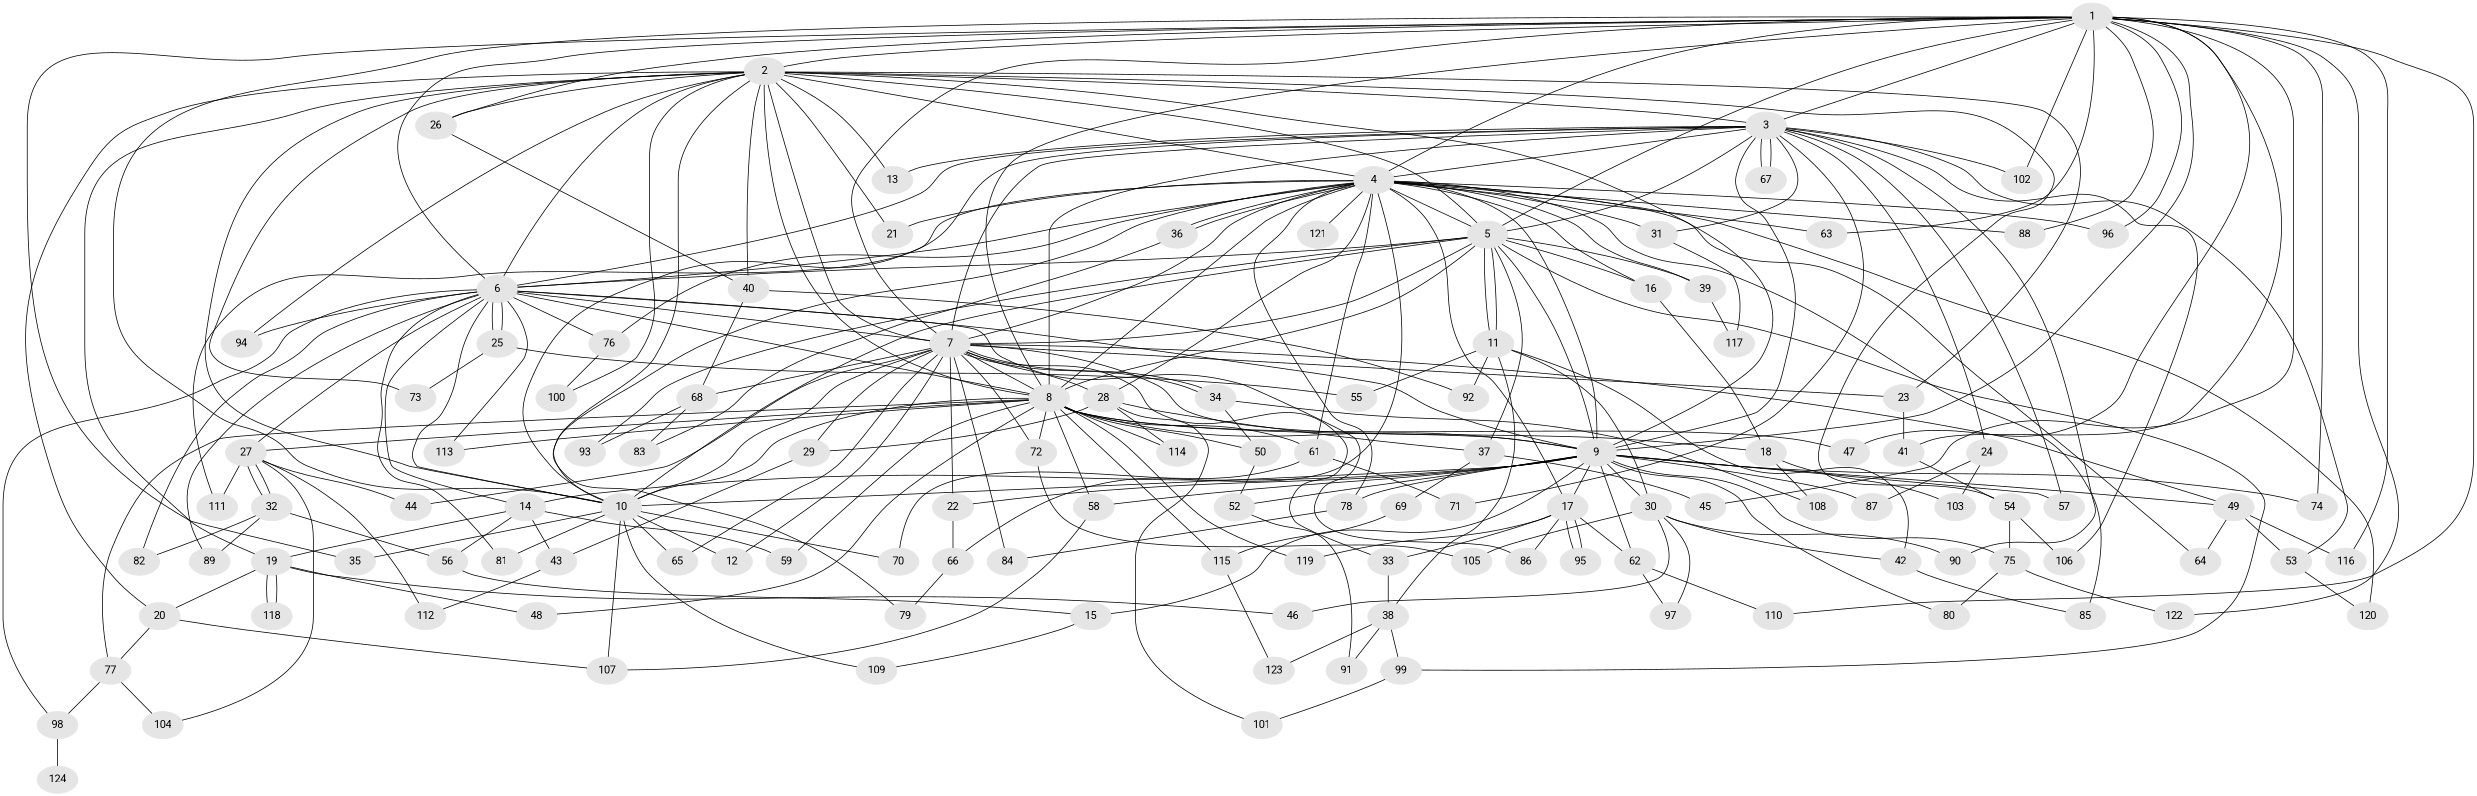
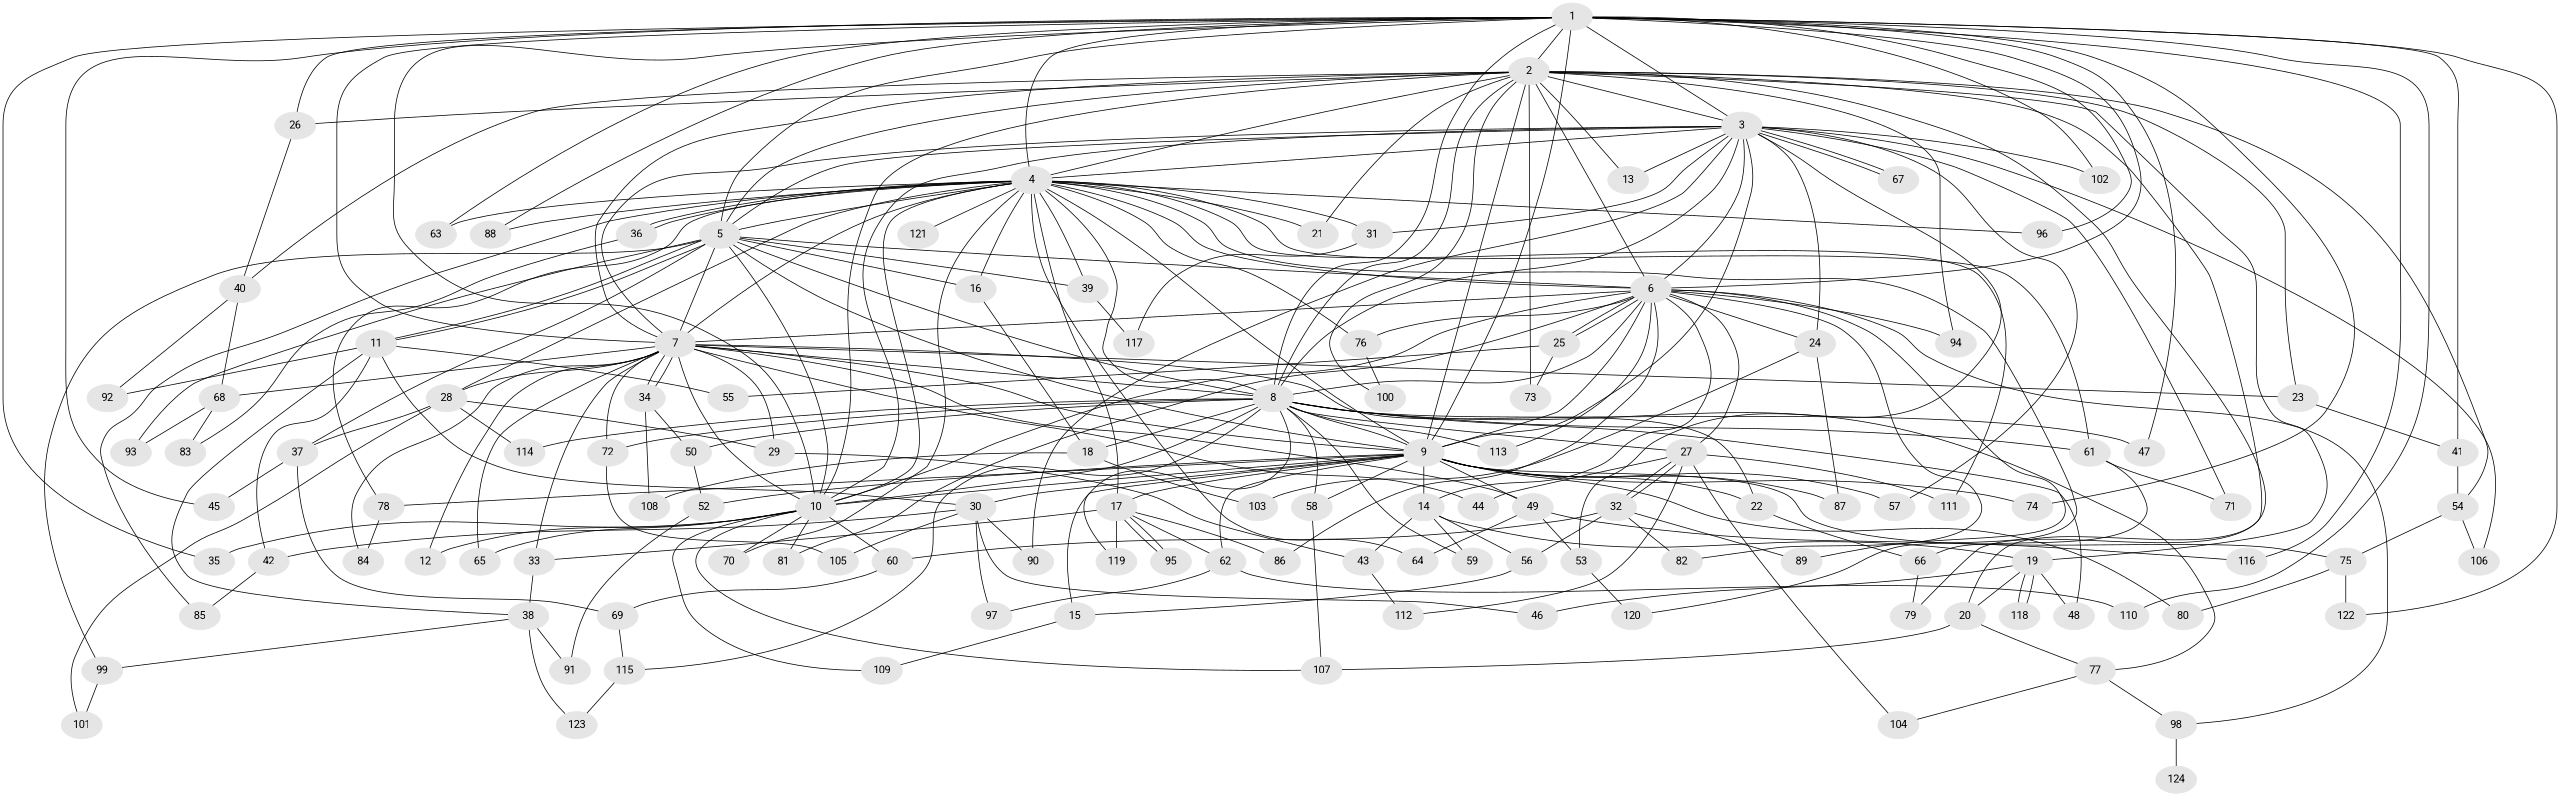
  graph {
    fontname=Roboto
    node [color=gray90 fontname=Roboto style=filled]
    edge [fontname=Roboto]
    1
    2
    3
    4
    5
    6
    7
    8
    9
    10
    26
    35
    41
    45
    47
    63
    74
    88
    96
    102
    110
    116
    122
    13
    19
    20
    21
    23
    40
    54
    73
    79
    94
    100
    24
    31
    53
    57
    67
    71
    90
    106
    16
    17
    28
    36
    39
    61
    64
    70
    76
    78
    85
    111
    120
    121
    11
    37
    93
    99
    14
    25
    27
    81
    82
    86
    89
    98
    113
    12
    22
    29
    33
    34
    44
    49
    65
    68
    72
    84
    18
    48
    50
    58
    59
    77
    114
    115
    119
    15
    30
    52
    62
    75
    80
    87
+   60
    107
    109
    46
    118
    92
    103
    117
    95
    101
    83
    66
    38
    42
    55
    69
    43
    56
    32
    104
    112
    124
    108
    105
    123
    97
    91
    1 -- 2
    1 -- 3
    1 -- 4
    1 -- 5
    1 -- 6
    1 -- 7
    1 -- 8
    1 -- 9
    1 -- 10
    1 -- 26
    1 -- 35
    1 -- 41
    1 -- 45
    1 -- 47
    1 -- 63
    1 -- 74
    1 -- 88
    1 -- 96
    1 -- 102
    1 -- 110
    1 -- 116
    1 -- 122
    2 -- 3
    2 -- 4
    2 -- 5
    2 -- 6
    2 -- 7
    2 -- 8
    2 -- 9
    2 -- 10
    2 -- 26
    2 -- 13
    2 -- 19
    2 -- 20
    2 -- 21
    2 -- 23
    2 -- 40
    2 -- 54
    2 -- 73
    2 -- 79
    2 -- 94
    2 -- 100
    3 -- 4
    3 -- 5
    3 -- 6
    3 -- 7
    3 -- 8
    3 -- 9
    3 -- 10
    3 -- 102
    3 -- 13
    3 -- 24
    3 -- 31
    3 -- 53
    3 -- 57
    3 -- 67
    3 -- 67
    3 -- 71
    3 -- 90
    3 -- 106
    4 -- 5
    4 -- 6
    4 -- 7
    4 -- 8
    4 -- 9
    4 -- 10
    4 -- 63
    4 -- 88
    4 -- 96
    4 -- 21
    4 -- 31
    4 -- 16
    4 -- 17
    4 -- 28
    4 -- 36
    4 -- 36
    4 -- 39
    4 -- 61
    4 -- 64
    4 -- 70
    4 -- 76
    4 -- 78
    4 -- 85
    4 -- 111
    4 -- 120
    4 -- 121
    5 -- 6
    5 -- 7
    5 -- 8
    5 -- 9
    5 -- 10
    5 -- 16
    5 -- 39
    5 -- 11
    5 -- 11
    5 -- 37
    5 -- 93
    5 -- 99
    6 -- 7
    6 -- 8
    6 -- 9
    6 -- 10
    6 -- 94
+   6 -- 24
    6 -- 76
    6 -- 14
    6 -- 25
    6 -- 25
    6 -- 27
    6 -- 81
    6 -- 82
    6 -- 86
    6 -- 89
    6 -- 98
    6 -- 113
    7 -- 8
    7 -- 9
    7 -- 10
    7 -- 23
    7 -- 28
    7 -- 12
    7 -- 22
    7 -- 29
    7 -- 33
    7 -- 34
    7 -- 34
    7 -- 44
    7 -- 49
    7 -- 65
    7 -- 68
    7 -- 72
    7 -- 84
    8 -- 9
    8 -- 10
    8 -- 47
    8 -- 61
    8 -- 27
    8 -- 113
    8 -- 72
    8 -- 18
    8 -- 48
    8 -- 50
    8 -- 58
    8 -- 59
    8 -- 77
    8 -- 114
    8 -- 115
    8 -- 119
    9 -- 10
    9 -- 74
    9 -- 57
    9 -- 17
    9 -- 78
    9 -- 14
    9 -- 22
    9 -- 49
    9 -- 58
    9 -- 15
    9 -- 30
    9 -- 52
    9 -- 62
    9 -- 75
    9 -- 80
    9 -- 87
    10 -- 35
    10 -- 70
    10 -- 81
    10 -- 12
    10 -- 65
+   10 -- 60
    10 -- 107
    10 -- 109
    26 -- 40
    41 -- 54
    19 -- 20
    19 -- 48
    19 -- 46
    19 -- 118
    19 -- 118
    20 -- 77
    20 -- 107
    23 -- 41
    40 -- 68
    40 -- 92
    54 -- 106
    54 -- 75
    24 -- 87
    24 -- 103
    31 -- 117
    53 -- 120
    16 -- 18
    17 -- 86
    17 -- 33
    17 -- 119
    17 -- 62
    17 -- 95
    17 -- 95
    28 -- 37
    28 -- 29
    28 -- 114
    28 -- 101
    36 -- 83
    39 -- 117
    61 -- 71
    61 -- 66
    76 -- 100
    78 -- 84
    11 -- 30
    11 -- 92
    11 -- 38
    11 -- 42
    11 -- 55
    37 -- 45
    37 -- 69
    99 -- 101
    14 -- 19
    14 -- 59
    14 -- 43
    14 -- 56
    25 -- 73
    25 -- 55
    27 -- 111
    27 -- 44
    27 -- 32
    27 -- 32
    27 -- 104
    27 -- 112
    98 -- 124
    22 -- 66
    29 -- 43
    33 -- 38
    34 -- 50
    34 -- 108
    49 -- 116
    49 -- 53
    49 -- 64
    68 -- 93
    68 -- 83
    72 -- 105
    18 -- 103
    18 -- 108
    50 -- 52
    58 -- 107
    77 -- 98
    77 -- 104
    115 -- 123
    15 -- 109
    30 -- 90
    30 -- 46
    30 -- 42
    30 -- 105
    30 -- 97
    52 -- 91
    62 -- 110
    62 -- 97
    75 -- 122
    75 -- 80
+   60 -- 69
    66 -- 79
    38 -- 99
    38 -- 123
    38 -- 91
    42 -- 85
    69 -- 115
    43 -- 112
    56 -- 15
    32 -- 82
    32 -- 89
+   32 -- 60
    32 -- 56
  }
